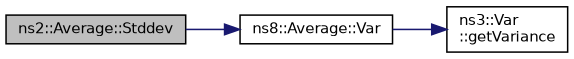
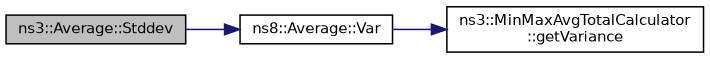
  digraph {
    rankdir=LR
    node [color=black fillcolor=white fontname=Helvetica fontsize=10 shape=record style=filled]
    edge [color=midnightblue fontname=Helvetica fontsize=10 labelfontname=Helvetica labelfontsize=10 style=solid]
-   n1 [fillcolor=grey75 fontcolor=black height=0.2 label="ns2::Average::Stddev" width=0.4]
+   n1 [fillcolor=grey75 fontcolor=black height=0.2 label="ns3::Average::Stddev" width=0.4]
    n2 [height=0.2 label="ns8::Average::Var" width=0.4]
-   n3 [height=0.2 label="ns3::Var\l::getVariance" width=0.4]
+   n3 [height=0.2 label="ns3::MinMaxAvgTotalCalculator\l::getVariance" width=0.4]
    n1 -> n2
    n2 -> n3
  }
